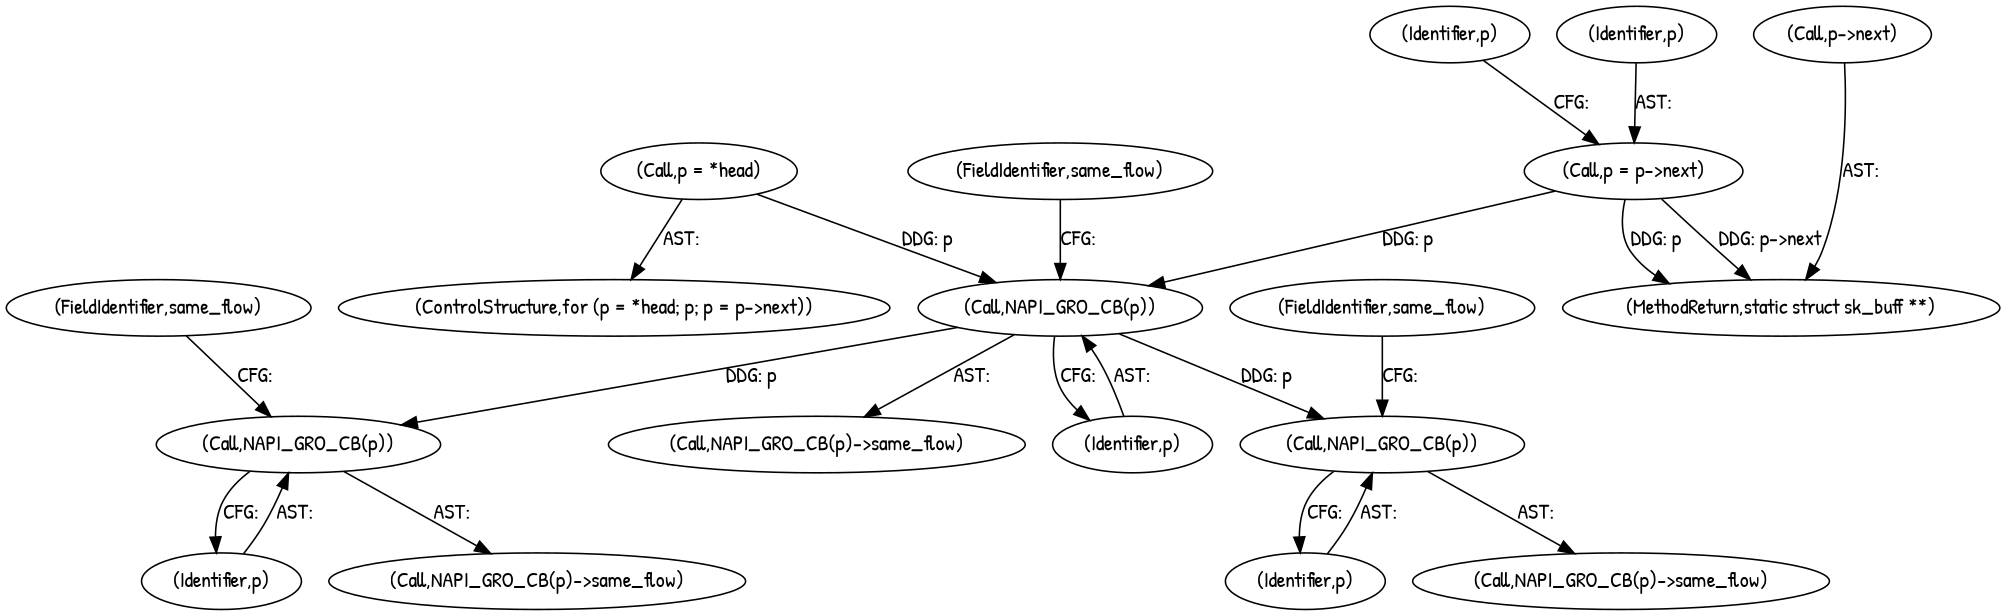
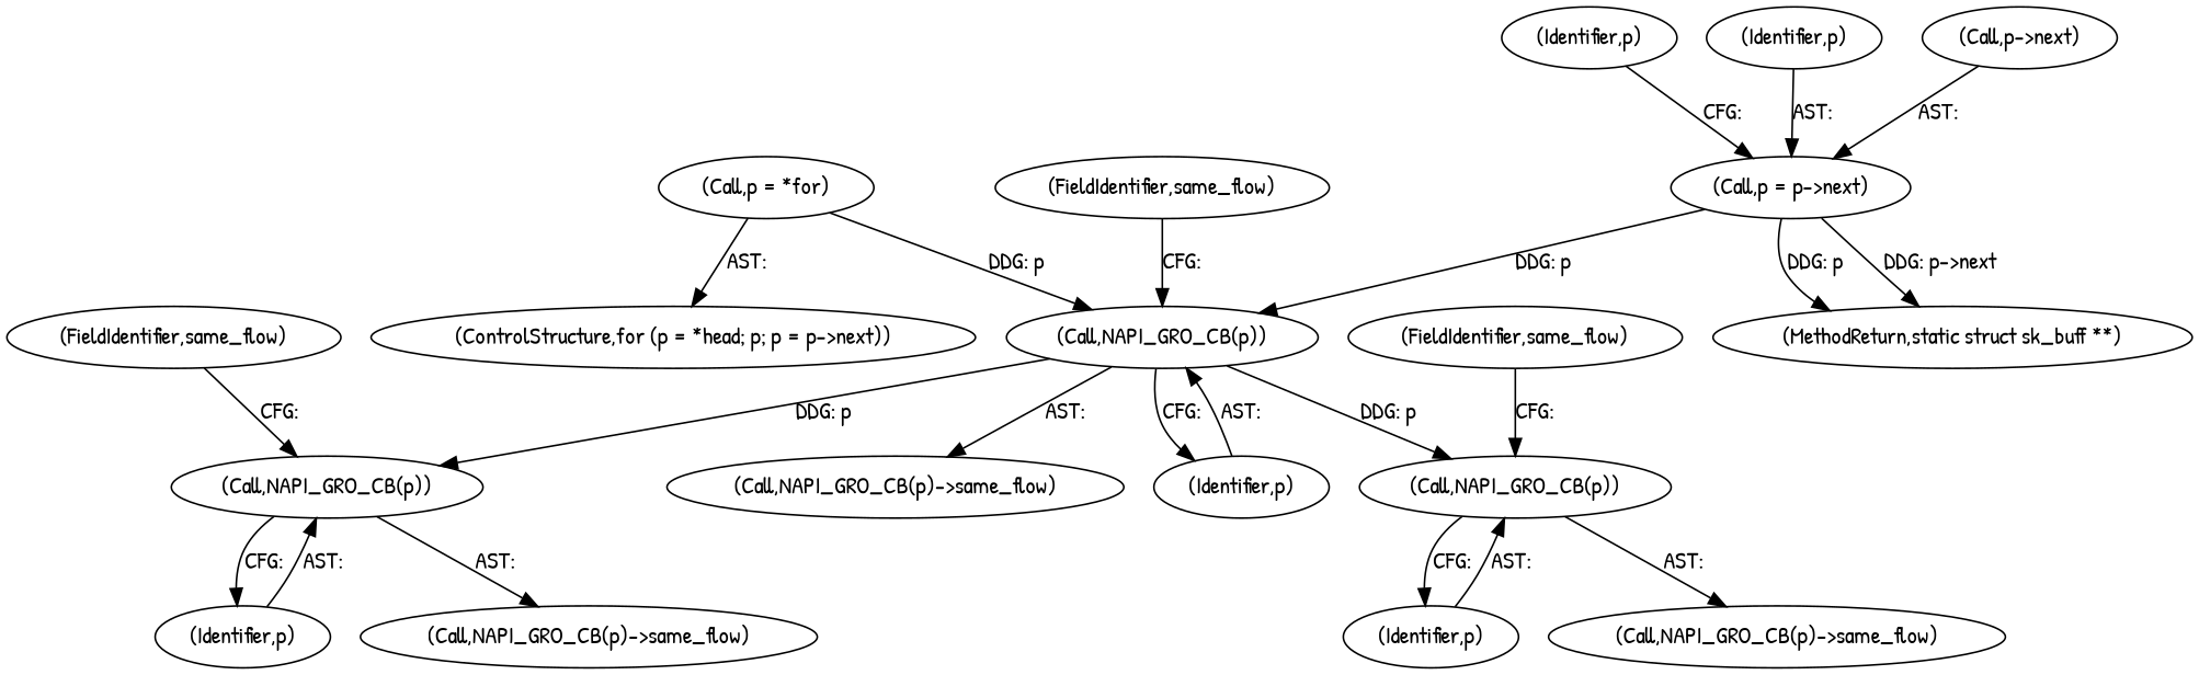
  digraph {
    fontname="Patrick Hand"
    node [fontname="Patrick Hand"]
    edge [fontname="Patrick Hand"]
    n1 [label="(Call,p = p->next)"]
    n2 [label="(Call,NAPI_GRO_CB(p))"]
    n3 [label="(MethodReturn,static struct sk_buff **)"]
    n4 [label="(Call,NAPI_GRO_CB(p))"]
    n5 [label="(Call,NAPI_GRO_CB(p))"]
    n6 [label="(Identifier,p)"]
    n7 [label="(Call,NAPI_GRO_CB(p)->same_flow)"]
    n8 [label="(Call,p->next)"]
    n9 [label="(ControlStructure,for (p = *head; p; p = p->next))"]
    n10 [label="(Identifier,p)"]
    n11 [label="(Call,NAPI_GRO_CB(p)->same_flow)"]
    n12 [label="(Identifier,p)"]
    n13 [label="(Call,NAPI_GRO_CB(p)->same_flow)"]
    n14 [label="(FieldIdentifier,same_flow)"]
    n15 [label="(FieldIdentifier,same_flow)"]
    n16 [label="(FieldIdentifier,same_flow)"]
    n17 [label="(Identifier,p)"]
    n18 [label="(Identifier,p)"]
-   n19 [label="(Call,p = *head)"]
+   n19 [label="(Call,p = *for)"]
    n1 -> n2 [label="DDG: p"]
    n1 -> n3 [label="DDG: p"]
    n1 -> n3 [label="DDG: p->next"]
    n2 -> n4 [label="DDG: p"]
    n2 -> n5 [label="DDG: p"]
    n2 -> n6 [label="CFG: "]
    n2 -> n7 [label="AST: "]
    n4 -> n10 [label="CFG: "]
    n4 -> n11 [label="AST: "]
    n5 -> n12 [label="CFG: "]
    n5 -> n13 [label="AST: "]
    n6 -> n2 [label="AST: "]
-   n8 -> n3 [label="AST: "]
+   n8 -> n1 [label="AST: "]
    n10 -> n4 [label="AST: "]
    n12 -> n5 [label="AST: "]
    n14 -> n2 [label="CFG: "]
    n15 -> n5 [label="CFG: "]
    n16 -> n4 [label="CFG: "]
    n17 -> n1 [label="CFG: "]
    n18 -> n1 [label="AST: "]
    n19 -> n2 [label="DDG: p"]
    n19 -> n9 [label="AST: "]
  }
